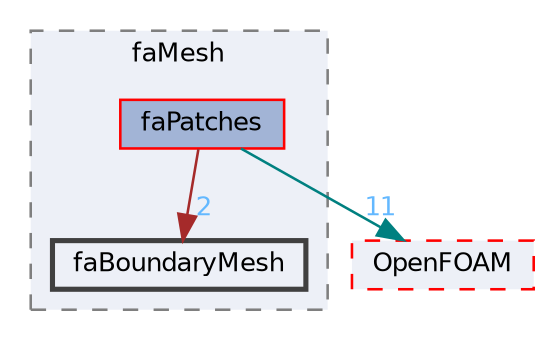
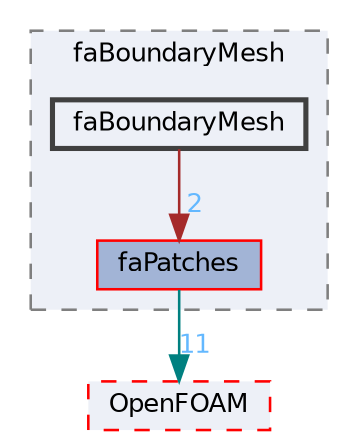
  digraph {
    compound=true
    node [color=red fillcolor="#edf0f7" fontname=Helvetica fontsize=10 shape=box]
    edge [fontcolor=steelblue1 fontname=Helvetica fontsize=10 labeldistance=1.5 labelfontname=Helvetica labelfontsize=10]
    n1 [fillcolor="#a2b4d6" height=0.2 label=faPatches style=filled width=0.4]
    n2 [color=grey25 height=0.2 label=faBoundaryMesh style="filled,bold" width=0.4]
    n3 [height=0.2 label=OpenFOAM style="filled,dashed" width=0.4]
    subgraph cluster_1 {
      bgcolor="#edf0f7"
      fontname=Helvetica
      fontsize=10
-     label=faMesh
+     label=faBoundaryMesh
      pencolor=grey50
      style="filled,dashed"
      n1
      n2
    }
    n1 -> n3 [color=teal headlabel=11]
-   n1 -> n2 [color=brown headlabel=2]
+   n2 -> n1 [color=brown headlabel=2]
  }
